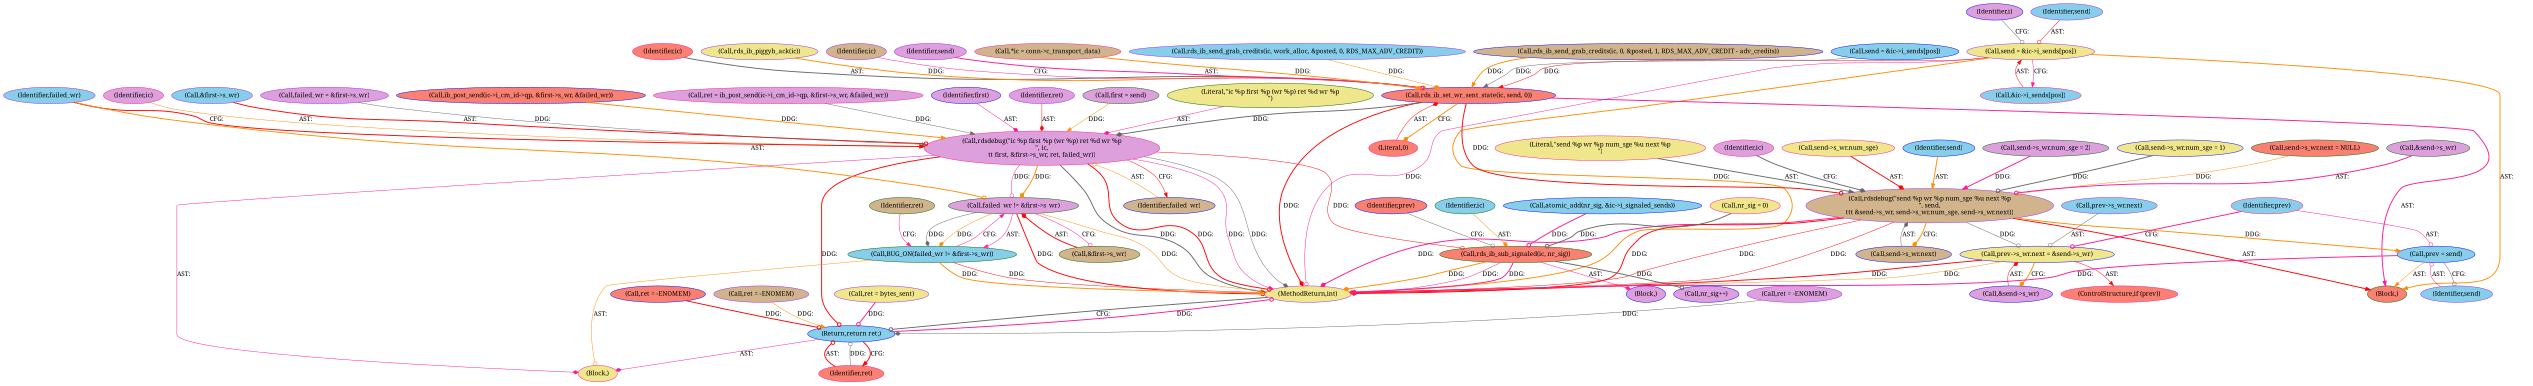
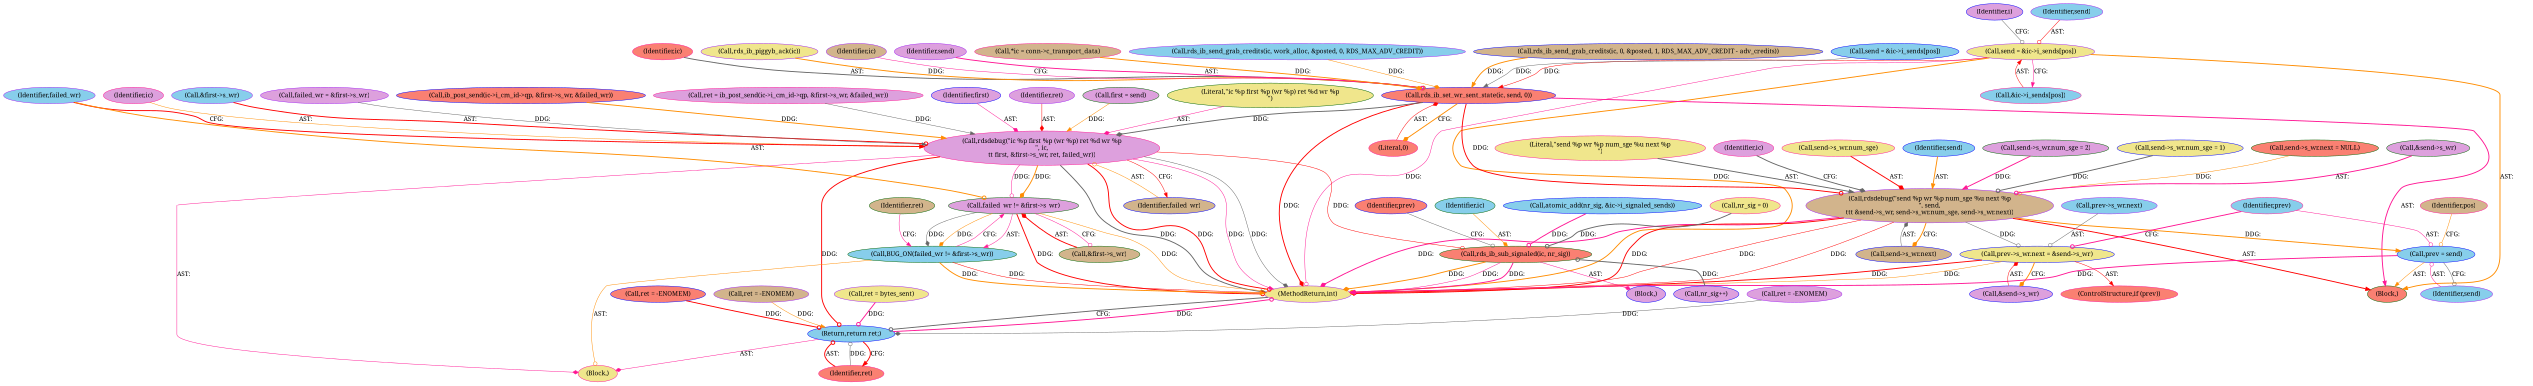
  digraph {
    fontname="Noto Serif"
    node [color=blue fillcolor=plum fontname="Noto Serif" style=filled]
    edge [arrowhead=odot color=deeppink fontname="Noto Serif" style=solid]
    n1 [color=purple fillcolor=khaki label="(Call,send = &ic->i_sends[pos])"]
    n2 [fillcolor=salmon label="(Call,rds_ib_set_wr_sent_state(ic, send, 0))"]
    n3 [color=deeppink fillcolor=skyblue label="(Call,&ic->i_sends[pos])"]
    n4 [color=purple fillcolor=khaki label="(MethodReturn,int)"]
    n5 [color=darkgreen fillcolor=salmon label="(Block,)"]
    n6 [color=purple fillcolor=tan label="(Call,rdsdebug(\"send %p wr %p num_sge %u next %p\n\", send,\n\t\t\t &send->s_wr, send->s_wr.num_sge, send->s_wr.next))"]
    n7 [color=deeppink label="(Call,rdsdebug(\"ic %p first %p (wr %p) ret %d wr %p\n\", ic,\n\t\t first, &first->s_wr, ret, failed_wr))"]
    n8 [color=deeppink fillcolor=salmon label="(Literal,0)"]
    n9 [fillcolor=skyblue label="(Return,return ret;)"]
    n10 [fillcolor=khaki label="(Call,prev->s_wr.next = &send->s_wr)"]
    n11 [fillcolor=skyblue label="(Call,prev = send)"]
    n12 [fillcolor=tan label="(Call,send->s_wr.next)"]
    n13 [color=darkgreen label="(Call,failed_wr != &first->s_wr)"]
    n14 [color=darkgreen fillcolor=salmon label="(Call,rds_ib_sub_signaled(ic, nr_sig))"]
    n15 [fillcolor=tan label="(Identifier,failed_wr)"]
    n16 [color=deeppink fillcolor=khaki label="(Block,)"]
    n17 [label="(Call,&send->s_wr)"]
    n18 [color=deeppink fillcolor=salmon label="(ControlStructure,if (prev))"]
    n19 [color=purple fillcolor=skyblue label="(Identifier,send)"]
    n20 [color=darkgreen fillcolor=skyblue label="(Call,BUG_ON(failed_wr != &first->s_wr))"]
    n21 [color=darkgreen fillcolor=tan label="(Call,&first->s_wr)"]
    n22 [label="(Block,)"]
    n23 [color=deeppink fillcolor=salmon label="(Identifier,ret)"]
    n24 [label="(Identifier,i)"]
    n25 [fillcolor=khaki label="(Call,send->s_wr.num_sge = 1)"]
    n26 [color=darkgreen fillcolor=salmon label="(Call,send->s_wr.next = NULL)"]
    n27 [color=darkgreen fillcolor=tan label="(Identifier,ret)"]
    n28 [color=purple label="(Call,ret = -ENOMEM)"]
    n29 [color=deeppink fillcolor=salmon label="(Identifier,ic)"]
    n30 [color=purple fillcolor=khaki label="(Call,rds_ib_piggyb_ack(ic))"]
    n31 [color=darkgreen label="(Call,&send->s_wr)"]
    n32 [fillcolor=salmon label="(Call,ib_post_send(ic->i_cm_id->qp, &first->s_wr, &failed_wr))"]
    n33 [fillcolor=salmon label="(Call,ret = -ENOMEM)"]
    n34 [color=deeppink fillcolor=khaki label="(Literal,\"send %p wr %p num_sge %u next %p\n\")"]
    n35 [label="(Call,nr_sig++)"]
    n36 [label="(Identifier,first)"]
    n37 [color=purple fillcolor=tan label="(Call,ret = -ENOMEM)"]
    n38 [color=purple label="(Identifier,ret)"]
    n39 [fillcolor=salmon label="(Identifier,prev)"]
    n40 [color=darkgreen label="(Call,first = send)"]
    n41 [color=deeppink label="(Identifier,ic)"]
    n42 [color=deeppink fillcolor=khaki label="(Call,send->s_wr.num_sge)"]
    n43 [fillcolor=skyblue label="(Identifier,send)"]
    n44 [color=darkgreen fillcolor=khaki label="(Literal,\"ic %p first %p (wr %p) ret %d wr %p\n\")"]
    n45 [color=darkgreen fillcolor=skyblue label="(Identifier,ic)"]
    n46 [color=purple fillcolor=skyblue label="(Identifier,send)"]
    n47 [fillcolor=skyblue label="(Call,atomic_add(nr_sig, &ic->i_signaled_sends))"]
    n48 [color=deeppink label="(Identifier,ic)"]
    n49 [color=darkgreen label="(Call,send->s_wr.num_sge = 2)"]
    n50 [color=deeppink fillcolor=khaki label="(Call,nr_sig = 0)"]
    n51 [color=purple fillcolor=skyblue label="(Call,&first->s_wr)"]
    n52 [color=purple label="(Call,failed_wr = &first->s_wr)"]
+   n53 [color=deeppink fillcolor=tan label="(Identifier,pos)"]
    n54 [color=purple fillcolor=tan label="(Identifier,ic)"]
    n55 [color=purple label="(Identifier,send)"]
    n56 [color=deeppink fillcolor=tan label="(Call,*ic = conn->c_transport_data)"]
    n57 [color=purple fillcolor=skyblue label="(Call,rds_ib_send_grab_credits(ic, work_alloc, &posted, 0, RDS_MAX_ADV_CREDIT))"]
    n58 [fillcolor=tan label="(Call,rds_ib_send_grab_credits(ic, 0, &posted, 1, RDS_MAX_ADV_CREDIT - adv_credits))"]
    n59 [color=purple fillcolor=skyblue label="(Identifier,failed_wr)"]
    n60 [color=purple fillcolor=khaki label="(Call,ret = bytes_sent)"]
    n61 [color=deeppink fillcolor=skyblue label="(Identifier,prev)"]
    n62 [color=deeppink label="(Call,ret = ib_post_send(ic->i_cm_id->qp, &first->s_wr, &failed_wr))"]
    n63 [fillcolor=skyblue label="(Call,send = &ic->i_sends[pos])"]
    n64 [color=purple fillcolor=skyblue label="(Call,prev->s_wr.next)"]
    n1 -> n2 [arrowhead=normal color=red label="DDG: "]
    n1 -> n3 [arrowhead=normal label="CFG: "]
    n1 -> n4 [label="DDG: "]
    n1 -> n4 [color=darkorange label="DDG: " style=bold]
    n1 -> n5 [arrowhead=normal color=darkorange label="AST: " style=bold]
    n2 -> n4 [arrowhead=diamond color=red label="DDG: " style=bold]
    n2 -> n5 [arrowhead=normal label="AST: " style=bold]
    n2 -> n6 [color=red label="DDG: " style=bold]
    n2 -> n7 [arrowhead=diamond color=gray40 label="DDG: " style=bold]
    n2 -> n8 [arrowhead=diamond color=darkorange label="CFG: " style=bold]
    n3 -> n1 [arrowhead=normal color=red label="AST: "]
    n4 -> n9 [color=gray40 label="CFG: " style=bold]
    n6 -> n4 [arrowhead=normal color=red label="DDG: "]
    n6 -> n4 [arrowhead=diamond label="DDG: " style=bold]
    n6 -> n4 [arrowhead=diamond color=red label="DDG: " style=bold]
    n6 -> n4 [arrowhead=normal color=red label="DDG: "]
    n6 -> n5 [arrowhead=normal color=red label="AST: " style=bold]
    n6 -> n10 [color=gray40 label="DDG: "]
    n6 -> n11 [arrowhead=normal color=darkorange label="DDG: " style=bold]
    n6 -> n12 [arrowhead=diamond color=darkorange label="CFG: " style=bold]
    n7 -> n4 [color=red label="DDG: " style=bold]
    n7 -> n4 [arrowhead=normal label="DDG: "]
    n7 -> n4 [arrowhead=normal color=gray40 label="DDG: " style=bold]
    n7 -> n4 [arrowhead=diamond color=gray40 label="DDG: "]
    n7 -> n9 [color=red label="DDG: " style=bold]
    n7 -> n13 [label="DDG: "]
    n7 -> n13 [arrowhead=diamond color=darkorange label="DDG: " style=bold]
    n7 -> n14 [color=red label="DDG: "]
    n7 -> n15 [arrowhead=normal color=red label="CFG: "]
    n7 -> n16 [arrowhead=diamond label="AST: "]
    n8 -> n2 [arrowhead=diamond color=red label="AST: "]
    n9 -> n4 [label="DDG: " style=bold]
    n9 -> n16 [arrowhead=diamond label="AST: "]
    n9 -> n23 [arrowhead=normal color=red label="CFG: " style=bold]
    n10 -> n4 [arrowhead=diamond color=red label="DDG: " style=bold]
    n10 -> n4 [color=darkorange label="DDG: "]
    n10 -> n17 [arrowhead=diamond color=darkorange label="CFG: " style=bold]
    n10 -> n18 [arrowhead=normal color=red label="AST: "]
    n11 -> n4 [arrowhead=normal label="DDG: " style=bold]
    n11 -> n5 [arrowhead=normal color=darkorange label="AST: "]
    n11 -> n19 [color=gray40 label="CFG: "]
    n12 -> n6 [arrowhead=diamond color=gray40 label="AST: "]
    n13 -> n4 [color=red label="DDG: " style=bold]
    n13 -> n4 [color=darkorange label="DDG: "]
    n13 -> n20 [arrowhead=normal label="AST: "]
    n13 -> n20 [arrowhead=diamond color=gray40 label="DDG: "]
    n13 -> n20 [arrowhead=diamond color=darkorange label="DDG: "]
    n13 -> n21 [label="CFG: "]
    n14 -> n4 [arrowhead=diamond color=darkorange label="DDG: " style=bold]
    n14 -> n4 [arrowhead=normal label="DDG: "]
    n14 -> n4 [arrowhead=normal label="DDG: " style=bold]
    n14 -> n22 [arrowhead=diamond label="AST: "]
    n15 -> n7 [color=darkorange label="AST: "]
    n17 -> n10 [arrowhead=diamond color=red label="AST: "]
    n19 -> n11 [label="AST: "]
    n20 -> n4 [arrowhead=normal color=red label="DDG: "]
    n20 -> n4 [arrowhead=normal color=darkorange label="DDG: " style=bold]
    n20 -> n13 [arrowhead=normal label="CFG: "]
    n20 -> n16 [color=darkorange label="AST: "]
    n21 -> n13 [arrowhead=diamond color=red label="AST: " style=bold]
    n23 -> n9 [color=red label="AST: " style=bold]
    n23 -> n9 [color=gray40 label="DDG: "]
    n24 -> n1 [color=gray40 label="CFG: "]
    n25 -> n6 [color=gray40 label="DDG: " style=bold]
    n26 -> n6 [color=darkorange label="DDG: "]
    n27 -> n20 [arrowhead=normal label="CFG: "]
    n28 -> n9 [arrowhead=diamond color=gray40 label="DDG: "]
    n29 -> n2 [color=gray40 label="AST: " style=bold]
    n30 -> n2 [color=darkorange label="DDG: " style=bold]
    n31 -> n6 [label="AST: " style=bold]
    n32 -> n7 [arrowhead=normal color=darkorange label="DDG: " style=bold]
    n33 -> n9 [color=red label="DDG: " style=bold]
    n34 -> n6 [arrowhead=normal color=gray40 label="AST: " style=bold]
-   n14 -> n35 [color=gray40 label="DDG: " style=bold]
+   n35 -> n14 [color=gray40 label="DDG: " style=bold]
    n36 -> n7 [arrowhead=diamond label="AST: "]
    n37 -> n9 [arrowhead=normal color=darkorange label="DDG: "]
    n38 -> n7 [arrowhead=diamond color=red label="AST: "]
    n39 -> n14 [color=gray40 label="CFG: "]
    n40 -> n7 [arrowhead=normal color=darkorange label="DDG: "]
    n41 -> n6 [arrowhead=diamond color=gray40 label="CFG: " style=bold]
    n42 -> n6 [arrowhead=diamond color=red label="AST: " style=bold]
    n43 -> n6 [arrowhead=normal color=darkorange label="AST: " style=bold]
    n44 -> n7 [arrowhead=diamond label="AST: "]
    n45 -> n14 [arrowhead=diamond color=darkorange label="AST: "]
    n46 -> n1 [color=red label="AST: "]
    n47 -> n14 [label="DDG: " style=bold]
    n48 -> n7 [arrowhead=normal color=darkorange label="AST: "]
    n49 -> n6 [arrowhead=normal label="DDG: " style=bold]
    n50 -> n14 [color=gray40 label="DDG: " style=bold]
    n51 -> n7 [color=red label="AST: " style=bold]
    n52 -> n7 [arrowhead=normal color=gray40 label="DDG: "]
+   n53 -> n11 [color=darkorange label="CFG: "]
    n54 -> n2 [label="CFG: "]
    n55 -> n2 [label="AST: " style=bold]
    n56 -> n2 [arrowhead=diamond color=darkorange label="DDG: " style=bold]
    n57 -> n2 [arrowhead=diamond color=darkorange label="DDG: "]
    n58 -> n2 [arrowhead=normal color=darkorange label="DDG: " style=bold]
    n59 -> n7 [arrowhead=normal color=red label="CFG: " style=bold]
    n59 -> n13 [color=darkorange label="AST: " style=bold]
    n60 -> n9 [label="DDG: " style=bold]
    n61 -> n10 [label="CFG: " style=bold]
    n61 -> n11 [label="AST: "]
    n62 -> n7 [arrowhead=normal color=gray40 label="DDG: "]
    n63 -> n2 [arrowhead=normal color=gray40 label="DDG: "]
    n64 -> n10 [color=gray40 label="AST: "]
  }
